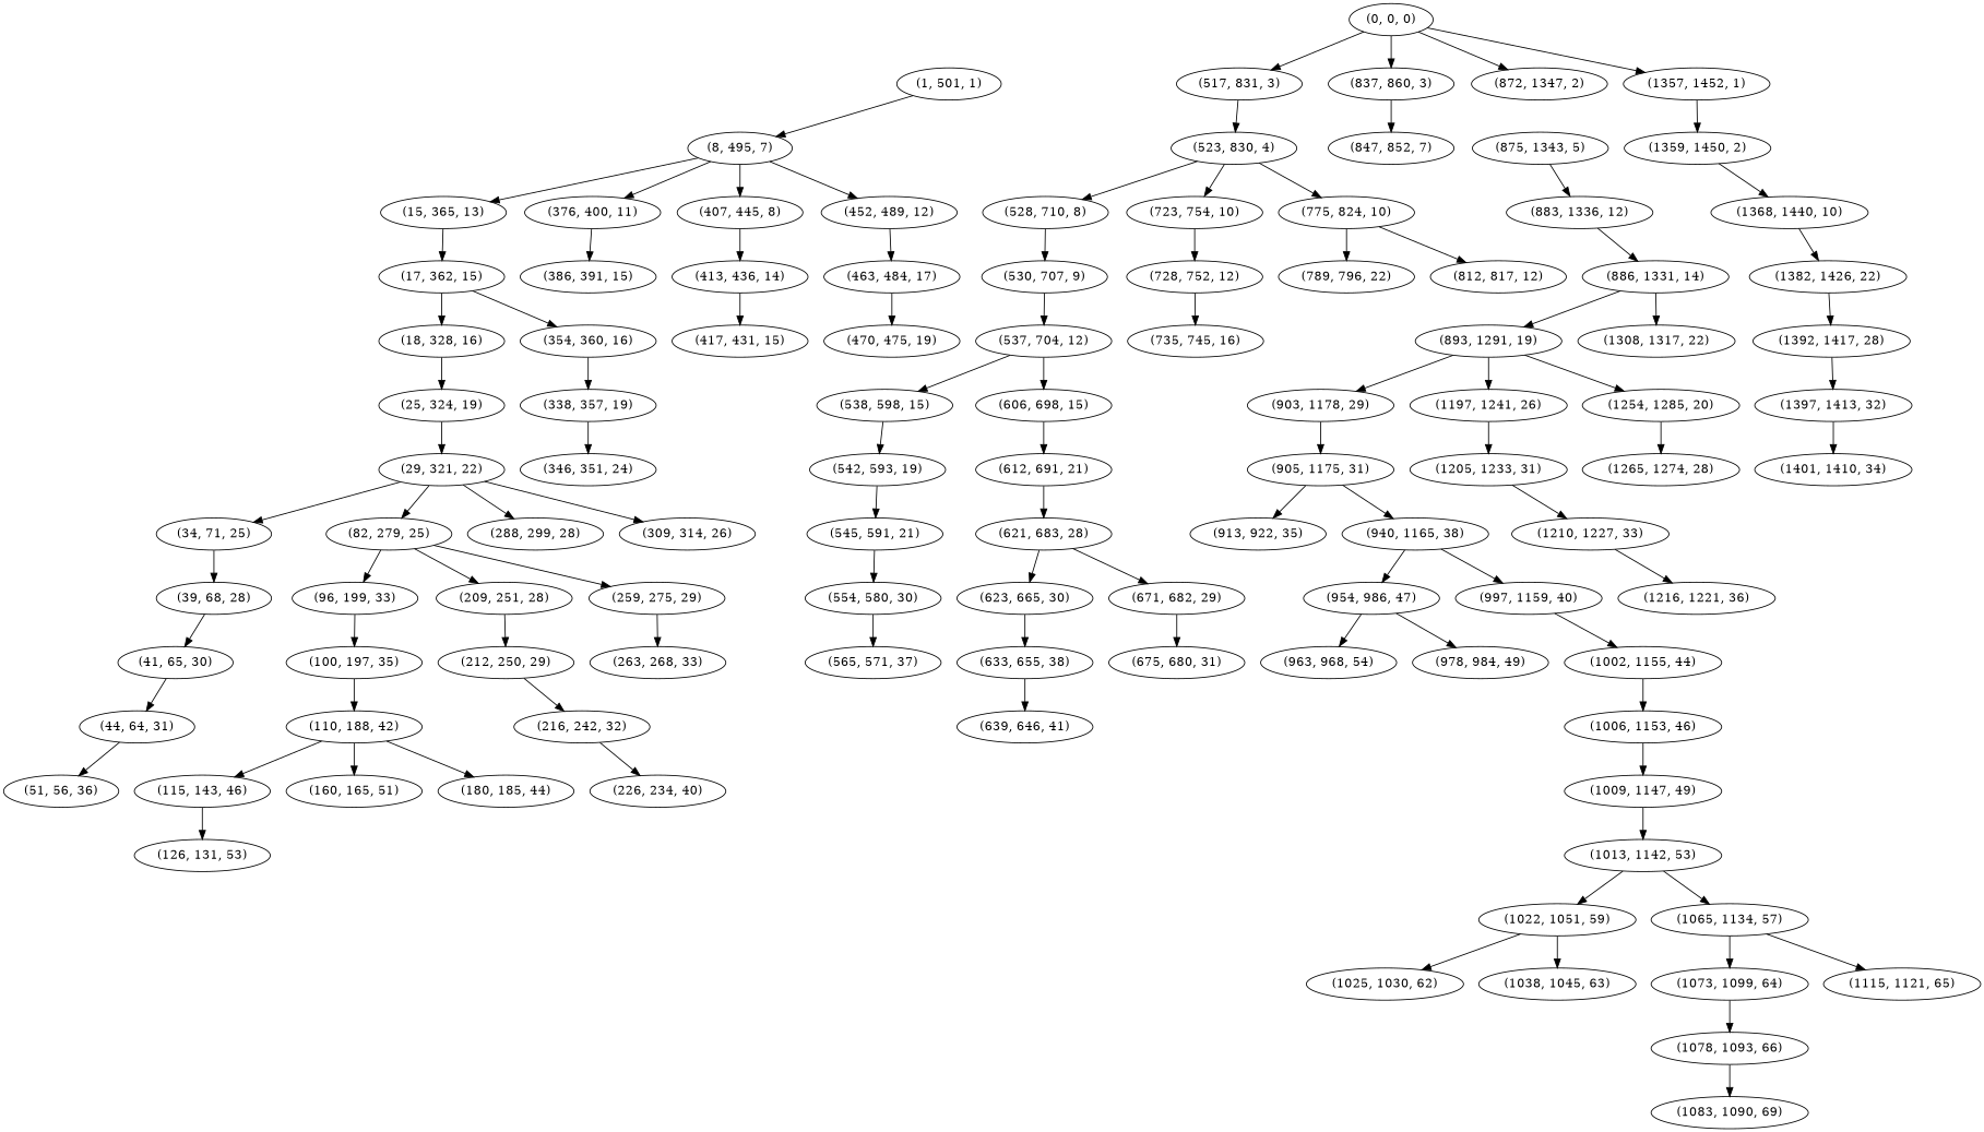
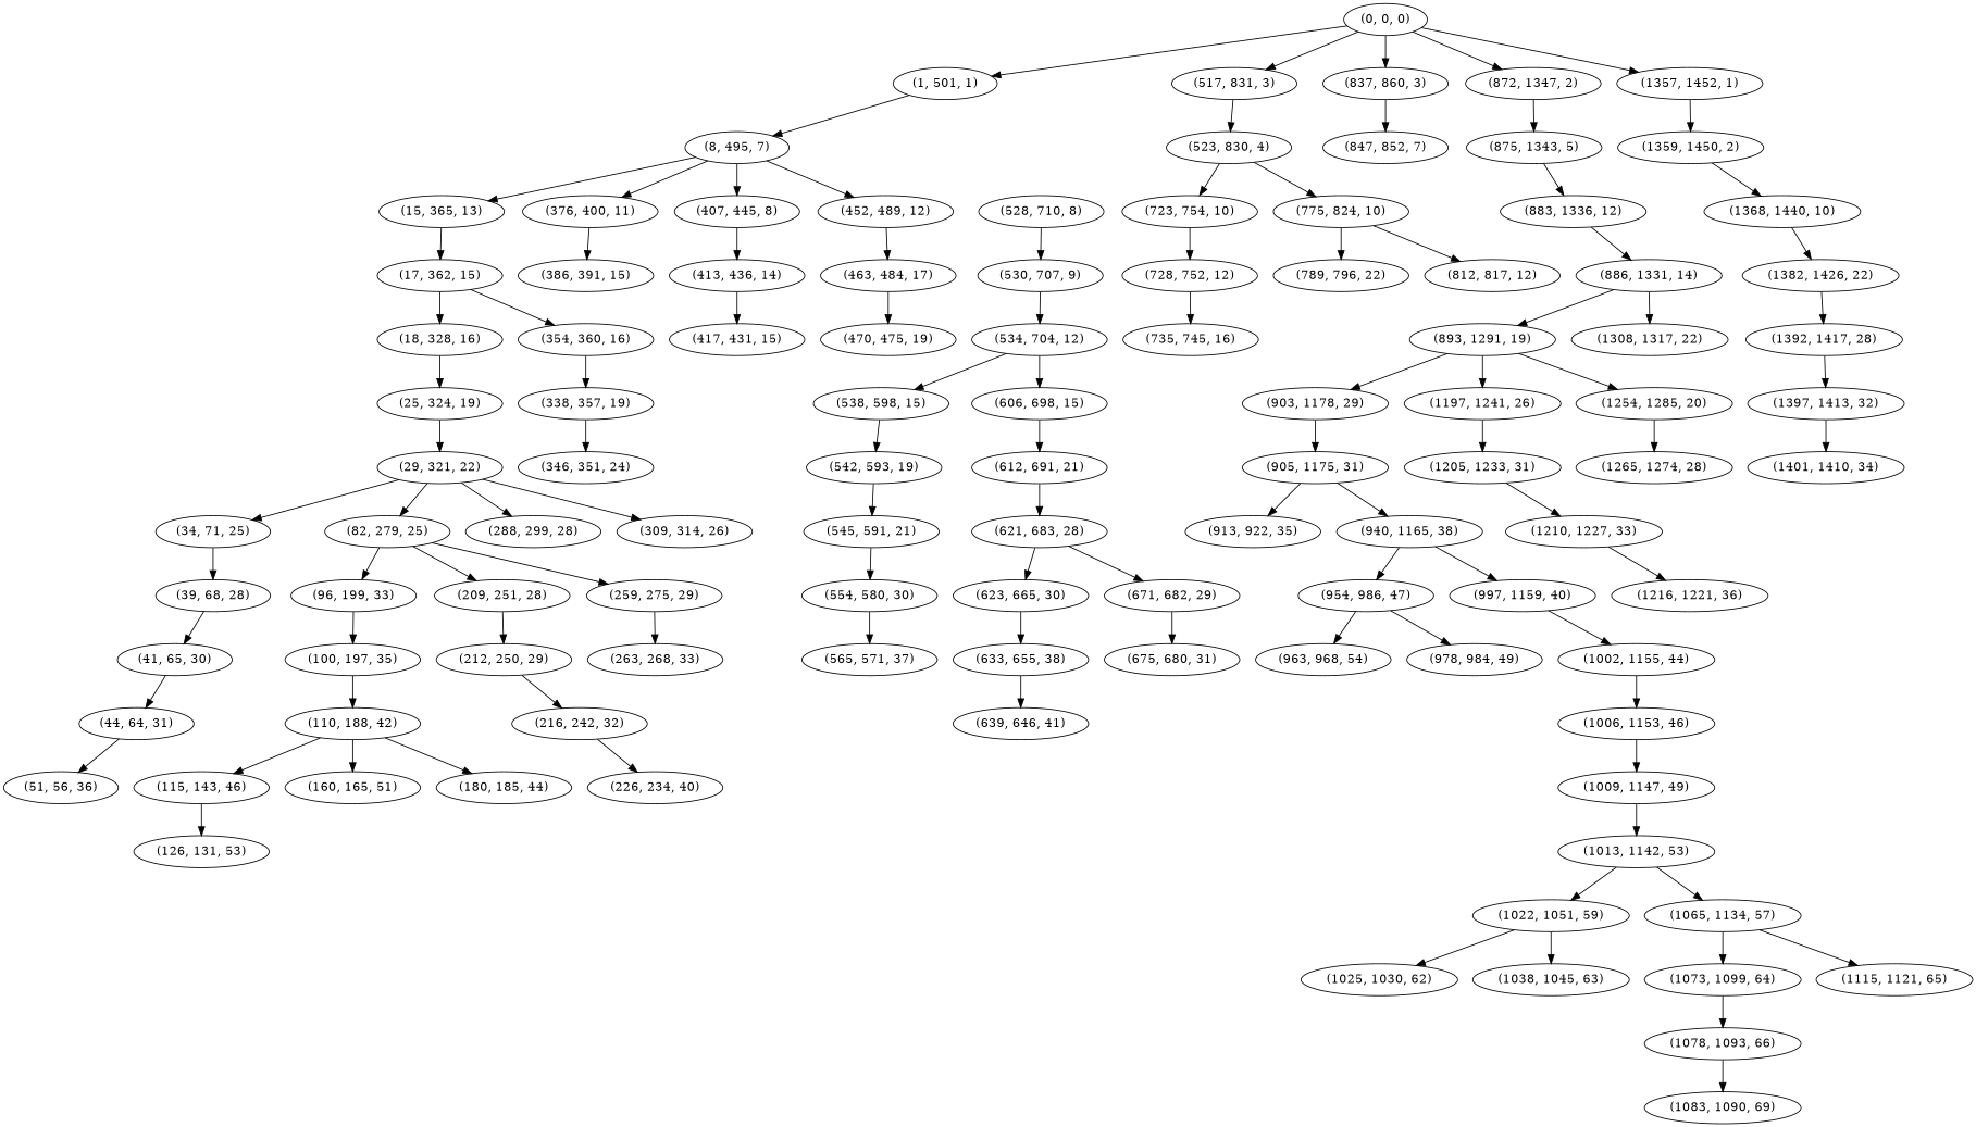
  digraph {
    "(0, 0, 0)"
    "(1, 501, 1)"
    "(517, 831, 3)"
    "(837, 860, 3)"
    "(872, 1347, 2)"
    "(1357, 1452, 1)"
    "(8, 495, 7)"
    "(523, 830, 4)"
    "(847, 852, 7)"
    "(875, 1343, 5)"
    "(1359, 1450, 2)"
    "(15, 365, 13)"
    "(376, 400, 11)"
    "(407, 445, 8)"
    "(452, 489, 12)"
    "(17, 362, 15)"
    "(386, 391, 15)"
    "(413, 436, 14)"
    "(463, 484, 17)"
    "(18, 328, 16)"
    n21 [label="(354, 360, 16)"]
    "(25, 324, 19)"
    "(338, 357, 19)"
    "(29, 321, 22)"
    "(34, 71, 25)"
    "(82, 279, 25)"
    "(288, 299, 28)"
    "(309, 314, 26)"
    "(39, 68, 28)"
    "(96, 199, 33)"
    "(209, 251, 28)"
    "(259, 275, 29)"
    "(41, 65, 30)"
    "(44, 64, 31)"
    "(51, 56, 36)"
    "(100, 197, 35)"
    "(212, 250, 29)"
    "(263, 268, 33)"
    "(110, 188, 42)"
    "(115, 143, 46)"
    "(160, 165, 51)"
    "(180, 185, 44)"
    "(126, 131, 53)"
    "(216, 242, 32)"
    "(226, 234, 40)"
    "(346, 351, 24)"
    "(417, 431, 15)"
    "(470, 475, 19)"
    "(528, 710, 8)"
    "(723, 754, 10)"
    "(775, 824, 10)"
    "(530, 707, 9)"
    "(728, 752, 12)"
    "(789, 796, 22)"
    "(812, 817, 12)"
-   "(534, 704, 12)" [label="(537, 704, 12)"]
+   "(534, 704, 12)"
    "(538, 598, 15)"
    "(606, 698, 15)"
    "(542, 593, 19)"
    "(612, 691, 21)"
    "(545, 591, 21)"
    "(554, 580, 30)"
    "(565, 571, 37)"
    "(621, 683, 28)"
    "(623, 665, 30)"
    "(671, 682, 29)"
    "(633, 655, 38)"
    "(675, 680, 31)"
    "(639, 646, 41)"
    "(735, 745, 16)"
    "(883, 1336, 12)"
    "(886, 1331, 14)"
    "(893, 1291, 19)"
    "(1308, 1317, 22)"
    "(903, 1178, 29)"
    "(1197, 1241, 26)"
    "(1254, 1285, 20)"
    "(905, 1175, 31)"
    "(1205, 1233, 31)"
    "(1265, 1274, 28)"
    "(913, 922, 35)"
    "(940, 1165, 38)"
    "(954, 986, 47)"
    "(997, 1159, 40)"
    "(963, 968, 54)"
    "(978, 984, 49)"
    "(1002, 1155, 44)"
    "(1006, 1153, 46)"
    "(1009, 1147, 49)"
    "(1013, 1142, 53)"
    "(1022, 1051, 59)"
    "(1065, 1134, 57)"
    "(1025, 1030, 62)"
    "(1038, 1045, 63)"
    "(1073, 1099, 64)"
    "(1115, 1121, 65)"
    "(1078, 1093, 66)"
    "(1083, 1090, 69)"
    "(1210, 1227, 33)"
    "(1216, 1221, 36)"
    "(1368, 1440, 10)"
    "(1382, 1426, 22)"
    "(1392, 1417, 28)"
    "(1397, 1413, 32)"
    "(1401, 1410, 34)"
+   "(0, 0, 0)" -> "(1, 501, 1)"
    "(0, 0, 0)" -> "(517, 831, 3)"
    "(0, 0, 0)" -> "(837, 860, 3)"
    "(0, 0, 0)" -> "(872, 1347, 2)"
    "(0, 0, 0)" -> "(1357, 1452, 1)"
    "(1, 501, 1)" -> "(8, 495, 7)"
    "(517, 831, 3)" -> "(523, 830, 4)"
    "(837, 860, 3)" -> "(847, 852, 7)"
+   "(872, 1347, 2)" -> "(875, 1343, 5)"
    "(1357, 1452, 1)" -> "(1359, 1450, 2)"
    "(8, 495, 7)" -> "(15, 365, 13)"
    "(8, 495, 7)" -> "(376, 400, 11)"
    "(8, 495, 7)" -> "(407, 445, 8)"
    "(8, 495, 7)" -> "(452, 489, 12)"
-   "(523, 830, 4)" -> "(528, 710, 8)"
    "(523, 830, 4)" -> "(723, 754, 10)"
    "(523, 830, 4)" -> "(775, 824, 10)"
    "(875, 1343, 5)" -> "(883, 1336, 12)"
    "(1359, 1450, 2)" -> "(1368, 1440, 10)"
    "(15, 365, 13)" -> "(17, 362, 15)"
    "(376, 400, 11)" -> "(386, 391, 15)"
    "(407, 445, 8)" -> "(413, 436, 14)"
    "(452, 489, 12)" -> "(463, 484, 17)"
    "(17, 362, 15)" -> "(18, 328, 16)"
    "(17, 362, 15)" -> n21
    "(413, 436, 14)" -> "(417, 431, 15)"
    "(463, 484, 17)" -> "(470, 475, 19)"
    "(18, 328, 16)" -> "(25, 324, 19)"
    n21 -> "(338, 357, 19)"
    "(25, 324, 19)" -> "(29, 321, 22)"
    "(338, 357, 19)" -> "(346, 351, 24)"
    "(29, 321, 22)" -> "(34, 71, 25)"
    "(29, 321, 22)" -> "(82, 279, 25)"
    "(29, 321, 22)" -> "(288, 299, 28)"
    "(29, 321, 22)" -> "(309, 314, 26)"
    "(34, 71, 25)" -> "(39, 68, 28)"
    "(82, 279, 25)" -> "(96, 199, 33)"
    "(82, 279, 25)" -> "(209, 251, 28)"
    "(82, 279, 25)" -> "(259, 275, 29)"
    "(39, 68, 28)" -> "(41, 65, 30)"
    "(96, 199, 33)" -> "(100, 197, 35)"
    "(209, 251, 28)" -> "(212, 250, 29)"
    "(259, 275, 29)" -> "(263, 268, 33)"
    "(41, 65, 30)" -> "(44, 64, 31)"
    "(44, 64, 31)" -> "(51, 56, 36)"
    "(100, 197, 35)" -> "(110, 188, 42)"
    "(212, 250, 29)" -> "(216, 242, 32)"
    "(110, 188, 42)" -> "(115, 143, 46)"
    "(110, 188, 42)" -> "(160, 165, 51)"
    "(110, 188, 42)" -> "(180, 185, 44)"
    "(115, 143, 46)" -> "(126, 131, 53)"
    "(216, 242, 32)" -> "(226, 234, 40)"
    "(528, 710, 8)" -> "(530, 707, 9)"
    "(723, 754, 10)" -> "(728, 752, 12)"
    "(775, 824, 10)" -> "(789, 796, 22)"
    "(775, 824, 10)" -> "(812, 817, 12)"
    "(530, 707, 9)" -> "(534, 704, 12)"
    "(728, 752, 12)" -> "(735, 745, 16)"
    "(534, 704, 12)" -> "(538, 598, 15)"
    "(534, 704, 12)" -> "(606, 698, 15)"
    "(538, 598, 15)" -> "(542, 593, 19)"
    "(606, 698, 15)" -> "(612, 691, 21)"
    "(542, 593, 19)" -> "(545, 591, 21)"
    "(612, 691, 21)" -> "(621, 683, 28)"
    "(545, 591, 21)" -> "(554, 580, 30)"
    "(554, 580, 30)" -> "(565, 571, 37)"
    "(621, 683, 28)" -> "(623, 665, 30)"
    "(621, 683, 28)" -> "(671, 682, 29)"
    "(623, 665, 30)" -> "(633, 655, 38)"
    "(671, 682, 29)" -> "(675, 680, 31)"
    "(633, 655, 38)" -> "(639, 646, 41)"
    "(883, 1336, 12)" -> "(886, 1331, 14)"
    "(886, 1331, 14)" -> "(893, 1291, 19)"
    "(886, 1331, 14)" -> "(1308, 1317, 22)"
    "(893, 1291, 19)" -> "(903, 1178, 29)"
    "(893, 1291, 19)" -> "(1197, 1241, 26)"
    "(893, 1291, 19)" -> "(1254, 1285, 20)"
    "(903, 1178, 29)" -> "(905, 1175, 31)"
    "(1197, 1241, 26)" -> "(1205, 1233, 31)"
    "(1254, 1285, 20)" -> "(1265, 1274, 28)"
    "(905, 1175, 31)" -> "(913, 922, 35)"
    "(905, 1175, 31)" -> "(940, 1165, 38)"
    "(1205, 1233, 31)" -> "(1210, 1227, 33)"
    "(940, 1165, 38)" -> "(954, 986, 47)"
    "(940, 1165, 38)" -> "(997, 1159, 40)"
    "(954, 986, 47)" -> "(963, 968, 54)"
    "(954, 986, 47)" -> "(978, 984, 49)"
    "(997, 1159, 40)" -> "(1002, 1155, 44)"
    "(1002, 1155, 44)" -> "(1006, 1153, 46)"
    "(1006, 1153, 46)" -> "(1009, 1147, 49)"
    "(1009, 1147, 49)" -> "(1013, 1142, 53)"
    "(1013, 1142, 53)" -> "(1022, 1051, 59)"
    "(1013, 1142, 53)" -> "(1065, 1134, 57)"
    "(1022, 1051, 59)" -> "(1025, 1030, 62)"
    "(1022, 1051, 59)" -> "(1038, 1045, 63)"
    "(1065, 1134, 57)" -> "(1073, 1099, 64)"
    "(1065, 1134, 57)" -> "(1115, 1121, 65)"
    "(1073, 1099, 64)" -> "(1078, 1093, 66)"
    "(1078, 1093, 66)" -> "(1083, 1090, 69)"
    "(1210, 1227, 33)" -> "(1216, 1221, 36)"
    "(1368, 1440, 10)" -> "(1382, 1426, 22)"
    "(1382, 1426, 22)" -> "(1392, 1417, 28)"
    "(1392, 1417, 28)" -> "(1397, 1413, 32)"
    "(1397, 1413, 32)" -> "(1401, 1410, 34)"
  }
